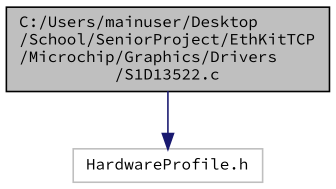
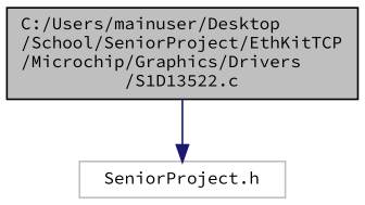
  digraph {
    fontname="Source Code Pro"
    node [fontname="Source Code Pro" fontsize=10 shape=record style=filled]
    n1 [color=black fillcolor=grey75 fontcolor=black height=0.2 label="C:/Users/mainuser/Desktop\l/School/SeniorProject/EthKitTCP\l/Microchip/Graphics/Drivers\l/S1D13522.c" width=0.4]
-   n2 [color=grey75 fillcolor=white height=0.2 label="HardwareProfile.h" width=0.4]
+   n2 [color=grey75 fillcolor=white height=0.2 label="SeniorProject.h" width=0.4]
    n1 -> n2 [color=midnightblue fontname="Source Code Pro" fontsize=10 labelfontname=Helvetica labelfontsize=10 style=solid]
  }
